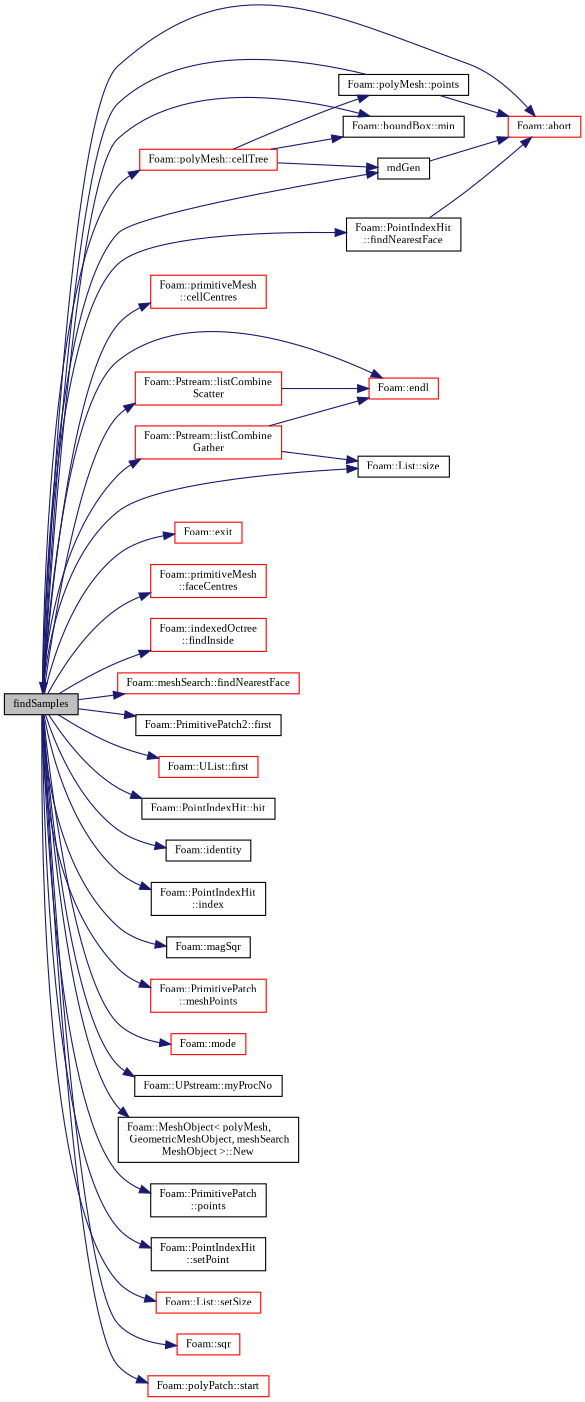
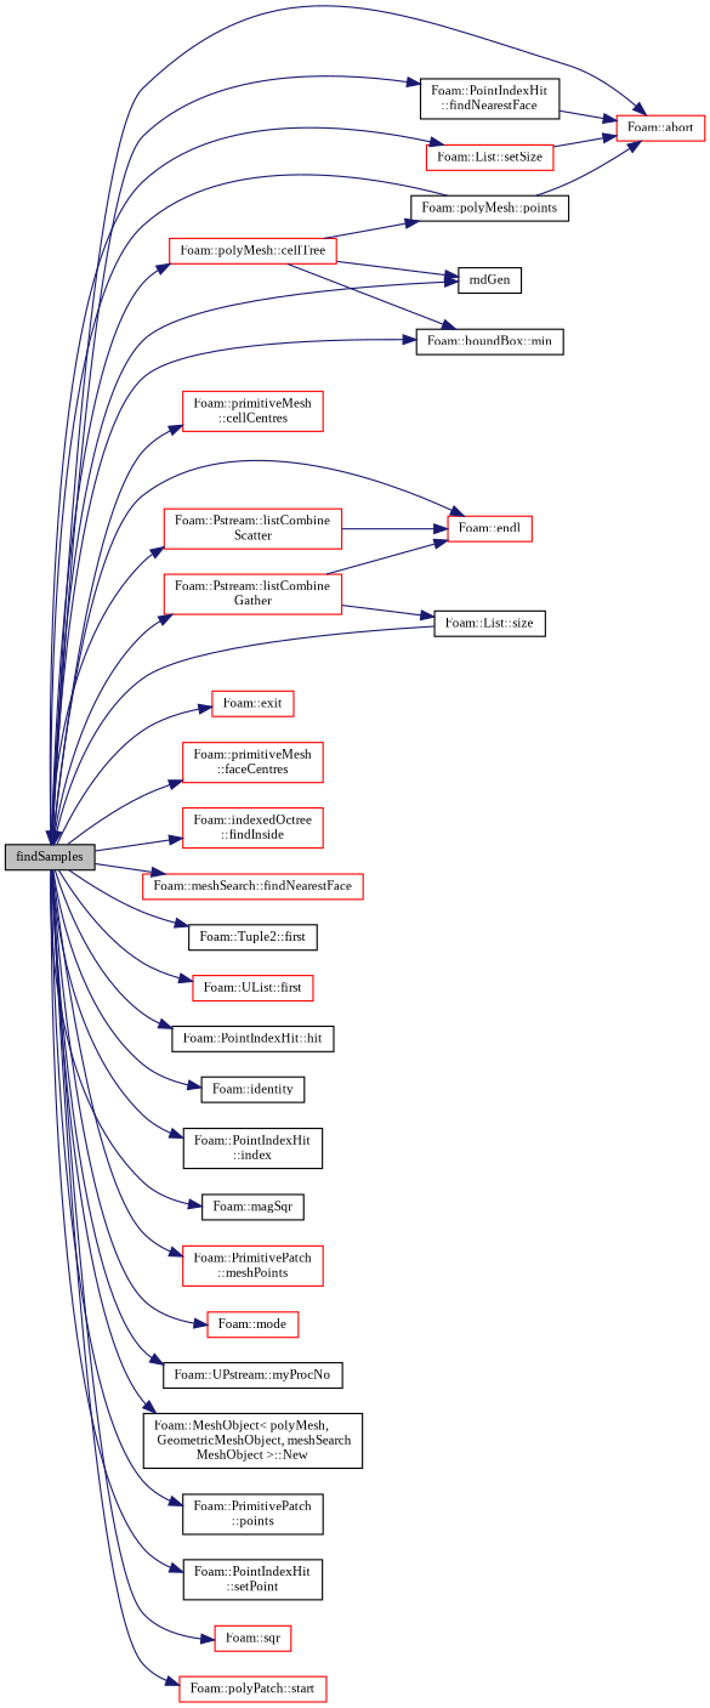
  digraph {
    fontname="Liberation Serif"
    rankdir=LR
    node [color=red fontname="Liberation Serif" fontsize=10 shape=record]
    edge [color=midnightblue fontname="Liberation Serif" fontsize=10 labelfontname=Helvetica labelfontsize=10 style=solid]
    n1 [color=black fillcolor=grey75 fontcolor=black height=0.2 label=findSamples style=filled width=0.4]
    n2 [height=0.2 label="Foam::abort" width=0.4]
    n3 [height=0.2 label="Foam::primitiveMesh\l::cellCentres" width=0.4]
    n4 [height=0.2 label="Foam::polyMesh::cellTree" width=0.4]
    n5 [color=black height=0.2 label=rndGen width=0.4]
    n6 [color=black height=0.2 label="Foam::boundBox::min" width=0.4]
    n7 [height=0.2 label="Foam::endl" width=0.4]
    n8 [height=0.2 label="Foam::exit" width=0.4]
    n9 [height=0.2 label="Foam::primitiveMesh\l::faceCentres" width=0.4]
    n10 [height=0.2 label="Foam::indexedOctree\l::findInside" width=0.4]
    n11 [height=0.2 label="Foam::meshSearch::findNearestFace" width=0.4]
-   n12 [color=black height=0.2 label="Foam::PrimitivePatch2::first" width=0.4]
+   n12 [color=black height=0.2 label="Foam::Tuple2::first" width=0.4]
    n13 [height=0.2 label="Foam::UList::first" width=0.4]
    n14 [color=black height=0.2 label="Foam::PointIndexHit::hit" width=0.4]
    n15 [color=black height=0.2 label="Foam::PointIndexHit\l::findNearestFace" width=0.4]
    n16 [color=black height=0.2 label="Foam::identity" width=0.4]
    n17 [color=black height=0.2 label="Foam::PointIndexHit\l::index" width=0.4]
    n18 [height=0.2 label="Foam::Pstream::listCombine\lGather" width=0.4]
    n19 [color=black height=0.2 label="Foam::List::size" width=0.4]
    n20 [height=0.2 label="Foam::Pstream::listCombine\lScatter" width=0.4]
    n21 [color=black height=0.2 label="Foam::magSqr" width=0.4]
    n22 [height=0.2 label="Foam::PrimitivePatch\l::meshPoints" width=0.4]
    n23 [height=0.2 label="Foam::mode" width=0.4]
    n24 [color=black height=0.2 label="Foam::UPstream::myProcNo" width=0.4]
    n25 [color=black height=0.2 label="Foam::MeshObject\< polyMesh,\l GeometricMeshObject, meshSearch\lMeshObject \>::New" width=0.4]
    n26 [color=black height=0.2 label="Foam::PrimitivePatch\l::points" width=0.4]
    n27 [color=black height=0.2 label="Foam::PointIndexHit\l::setPoint" width=0.4]
    n28 [height=0.2 label="Foam::List::setSize" width=0.4]
    n29 [height=0.2 label="Foam::sqr" width=0.4]
    n30 [height=0.2 label="Foam::polyPatch::start" width=0.4]
    n31 [color=black height=0.2 label="Foam::polyMesh::points" width=0.4]
    n1 -> n2
    n1 -> n3
    n1 -> n4
    n1 -> n5
    n1 -> n6
    n1 -> n7
    n1 -> n8
    n1 -> n9
    n1 -> n10
    n1 -> n11
    n1 -> n12
    n1 -> n13
    n1 -> n14
    n1 -> n15
    n1 -> n16
    n1 -> n17
    n1 -> n18
-   n1 -> n19
+   n19 -> n1
    n1 -> n20
    n1 -> n21
    n1 -> n22
    n1 -> n23
    n1 -> n24
    n1 -> n25
    n1 -> n26
    n1 -> n27
    n1 -> n28
    n1 -> n29
    n1 -> n30
    n4 -> n5
    n4 -> n6
    n4 -> n31
    n15 -> n2
    n18 -> n7
    n18 -> n19
    n20 -> n7
-   n5 -> n2
+   n28 -> n2
    n31 -> n1
    n31 -> n2
  }
